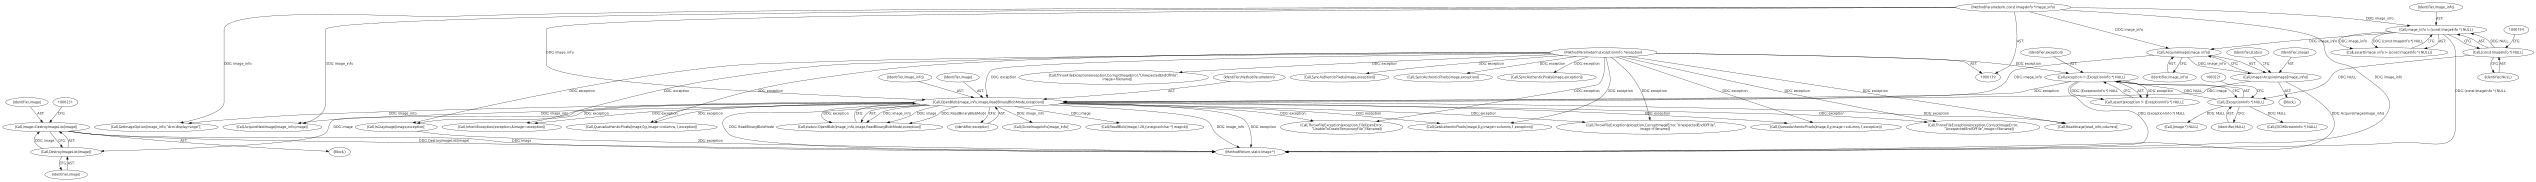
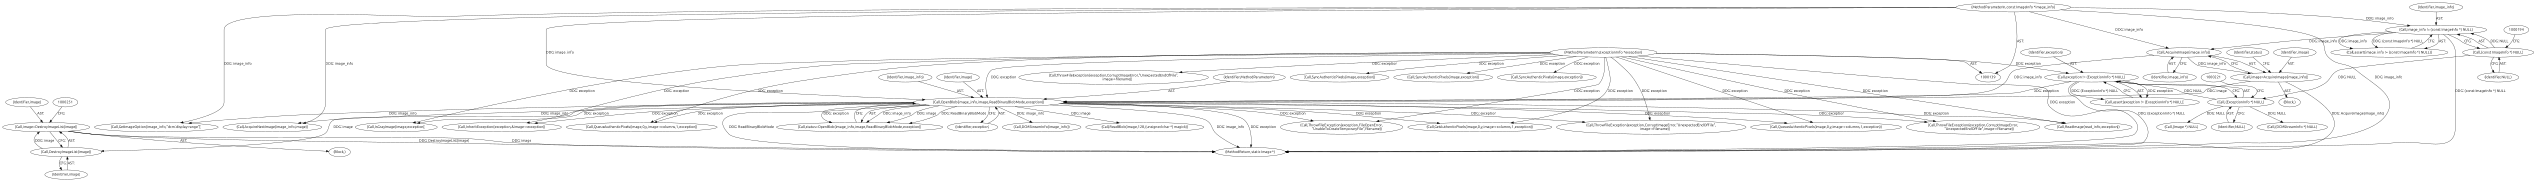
  digraph {
    fontname=Ubuntu
    node [fontname=Ubuntu]
    edge [fontname=Ubuntu]
    n1 [label="(Call,image=DestroyImageList(image))"]
    n2 [label="(Call,DestroyImageList(image))"]
    n3 [label="(MethodReturn,static Image *)"]
    n4 [label="(Block,)"]
    n5 [label="(Identifier,image)"]
    n6 [label="(Call,OpenBlob(image_info,image,ReadBinaryBlobMode,exception))"]
    n7 [label="(Call,QueueAuthenticPixels(image,0,y,image->columns,1,exception))"]
    n8 [label="(Call,IsGrayImage(image,exception))"]
    n9 [label="(Call,AcquireNextImage(image_info,image))"]
    n10 [label="(Call,ThrowFileException(exception,CorruptImageError,\"UnexpectedEndOfFile\",\n          image->filename))"]
    n11 [label="(Call,ThrowFileException(exception,CorruptImageError,\n                \"UnexpectedEndOfFile\",image->filename))"]
    n12 [label="(Call,status=OpenBlob(image_info,image,ReadBinaryBlobMode,exception))"]
    n13 [label="(Identifier,exception)"]
-   n14 [label="(Call,CloneImageInfo(image_info))"]
-   n15 [label="(Call,ReadImage(read_info,columns))"]
+   n14 [label="(Call,DCMStreamInfo(image_info))"]
+   n15 [label="(Call,ReadImage(read_info,exception))"]
    n16 [label="(Call,InheritException(exception,&image->exception))"]
    n17 [label="(Call,ThrowFileException(exception,FileOpenError,\n              \"UnableToCreateTemporaryFile\",filename))"]
    n18 [label="(Call,ReadBlob(image,128,(unsigned char *) magick))"]
    n19 [label="(Call,GetAuthenticPixels(image,0,y,image->columns,1,exception))"]
    n20 [label="(Call,QueueAuthenticPixels(image,0,y,image->columns,1,exception))"]
    n21 [label="(Call,GetImageOption(image_info,\"dcm:display-range\"))"]
    n22 [label="(Call,AcquireImage(image_info))"]
    n23 [label="(Call,image=AcquireImage(image_info))"]
    n24 [label="(Identifier,image_info)"]
    n25 [label="(Block,)"]
    n26 [label="(Call,image_info != (const ImageInfo *) NULL)"]
    n27 [label="(Call,(const ImageInfo *) NULL)"]
    n28 [label="(Call,assert(image_info != (const ImageInfo *) NULL))"]
    n29 [label="(Call,(ExceptionInfo *) NULL)"]
    n30 [label="(Identifier,NULL)"]
    n31 [label="(MethodParameterIn,const ImageInfo *image_info)"]
    1000139
    n33 [label="(Call,exception != (ExceptionInfo *) NULL)"]
    n34 [label="(Call,(DCMStreamInfo *) NULL)"]
    n35 [label="(Call,(Image *) NULL)"]
    n36 [label="(Identifier,NULL)"]
    n37 [label="(Call,assert(exception != (ExceptionInfo *) NULL))"]
    n38 [label="(MethodParameterIn,ExceptionInfo *exception)"]
    n39 [label="(Call,ThrowFileException(exception,CorruptImageError,\"UnexpectedEndOfFile\",\n          image->filename))"]
    n40 [label="(Call,SyncAuthenticPixels(image,exception))"]
    n41 [label="(Call,SyncAuthenticPixels(image,exception))"]
    n42 [label="(Call,SyncAuthenticPixels(image,exception))"]
    n43 [label="(Identifier,image)"]
    n44 [label="(Identifier,status)"]
    n45 [label="(Identifier,image_info)"]
    n46 [label="(Identifier,image)"]
    n47 [label="(Identifier,image_info)"]
    n48 [label="(Identifier,exception)"]
    n49 [label="(Identifier,MethodParameterIn)"]
    n50 [label="(Identifier,image)"]
    1000251
    1000194
    1000221
    n1 -> n2 [label="CFG: "]
    n1 -> n3 [label="DDG: image"]
    n1 -> n3 [label="DDG: DestroyImageList(image)"]
    n1 -> n4 [label="AST: "]
    n2 -> n1 [label="AST: "]
    n2 -> n1 [label="DDG: image"]
    n2 -> n5 [label="CFG: "]
    n5 -> n2 [label="AST: "]
    n6 -> n2 [label="DDG: image"]
    n6 -> n3 [label="DDG: image_info"]
    n6 -> n3 [label="DDG: exception"]
    n6 -> n3 [label="DDG: ReadBinaryBlobMode"]
    n6 -> n7 [label="DDG: exception"]
    n6 -> n8 [label="DDG: exception"]
    n6 -> n9 [label="DDG: image_info"]
    n6 -> n10 [label="DDG: exception"]
    n6 -> n11 [label="DDG: exception"]
    n6 -> n12 [label="AST: "]
    n6 -> n12 [label="DDG: image_info"]
    n6 -> n12 [label="DDG: image"]
    n6 -> n12 [label="DDG: ReadBinaryBlobMode"]
    n6 -> n12 [label="DDG: exception"]
    n6 -> n13 [label="CFG: "]
    n6 -> n14 [label="DDG: image_info"]
    n6 -> n15 [label="DDG: exception"]
    n6 -> n16 [label="DDG: exception"]
    n6 -> n17 [label="DDG: exception"]
    n6 -> n18 [label="DDG: image"]
    n6 -> n19 [label="DDG: exception"]
    n6 -> n20 [label="DDG: exception"]
    n6 -> n21 [label="DDG: image_info"]
    n12 -> n6 [label="CFG: "]
    n13 -> n6 [label="AST: "]
    n22 -> n6 [label="DDG: image_info"]
    n22 -> n23 [label="AST: "]
    n22 -> n23 [label="DDG: image_info"]
    n22 -> n24 [label="CFG: "]
    n23 -> n3 [label="DDG: AcquireImage(image_info)"]
    n23 -> n6 [label="DDG: image"]
    n23 -> n22 [label="CFG: "]
    n23 -> n25 [label="AST: "]
    n24 -> n22 [label="AST: "]
    n26 -> n3 [label="DDG: (const ImageInfo *) NULL"]
    n26 -> n22 [label="DDG: image_info"]
    n26 -> n27 [label="CFG: "]
    n26 -> n28 [label="AST: "]
    n26 -> n28 [label="DDG: image_info"]
    n26 -> n28 [label="DDG: (const ImageInfo *) NULL"]
    n27 -> n26 [label="AST: "]
    n27 -> n26 [label="DDG: NULL"]
    n27 -> n29 [label="DDG: NULL"]
    n27 -> n30 [label="CFG: "]
    n28 -> n26 [label="CFG: "]
    n29 -> n33 [label="AST: "]
    n29 -> n33 [label="DDG: NULL"]
    n29 -> n34 [label="DDG: NULL"]
    n29 -> n35 [label="DDG: NULL"]
    n29 -> n36 [label="CFG: "]
    n30 -> n27 [label="AST: "]
    n31 -> n3 [label="DDG: image_info"]
    n31 -> n6 [label="DDG: image_info"]
    n31 -> n9 [label="DDG: image_info"]
    n31 -> n21 [label="DDG: image_info"]
    n31 -> n22 [label="DDG: image_info"]
    n31 -> n26 [label="DDG: image_info"]
    n31 -> 1000139 [label="AST: "]
    n33 -> n3 [label="DDG: (ExceptionInfo *) NULL"]
    n33 -> n6 [label="DDG: exception"]
    n33 -> n29 [label="CFG: "]
    n33 -> n37 [label="AST: "]
    n33 -> n37 [label="DDG: exception"]
    n33 -> n37 [label="DDG: (ExceptionInfo *) NULL"]
    n36 -> n29 [label="AST: "]
    n37 -> n33 [label="CFG: "]
-   n8 -> n3 [label="DDG: exception"]
+   n38 -> n3 [label="DDG: exception"]
    n38 -> n6 [label="DDG: exception"]
    n38 -> n7 [label="DDG: exception"]
    n38 -> n8 [label="DDG: exception"]
    n38 -> n10 [label="DDG: exception"]
    n38 -> n11 [label="DDG: exception"]
    n38 -> n15 [label="DDG: exception"]
    n38 -> n16 [label="DDG: exception"]
    n38 -> n17 [label="DDG: exception"]
    n38 -> n19 [label="DDG: exception"]
    n38 -> n20 [label="DDG: exception"]
    n38 -> 1000139 [label="AST: "]
    n38 -> n33 [label="DDG: exception"]
    n38 -> n39 [label="DDG: exception"]
    n38 -> n40 [label="DDG: exception"]
    n38 -> n41 [label="DDG: exception"]
    n38 -> n42 [label="DDG: exception"]
    n43 -> n1 [label="AST: "]
    n44 -> n23 [label="CFG: "]
    n45 -> n6 [label="AST: "]
    n46 -> n6 [label="AST: "]
    n47 -> n26 [label="AST: "]
    n48 -> n33 [label="AST: "]
    n49 -> n6 [label="AST: "]
    n50 -> n23 [label="AST: "]
    1000251 -> n1 [label="CFG: "]
    1000194 -> n27 [label="CFG: "]
    1000221 -> n29 [label="CFG: "]
  }
